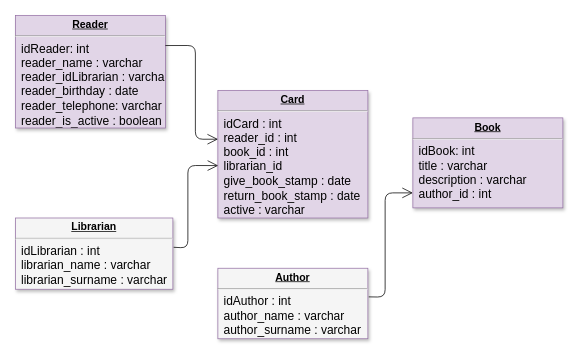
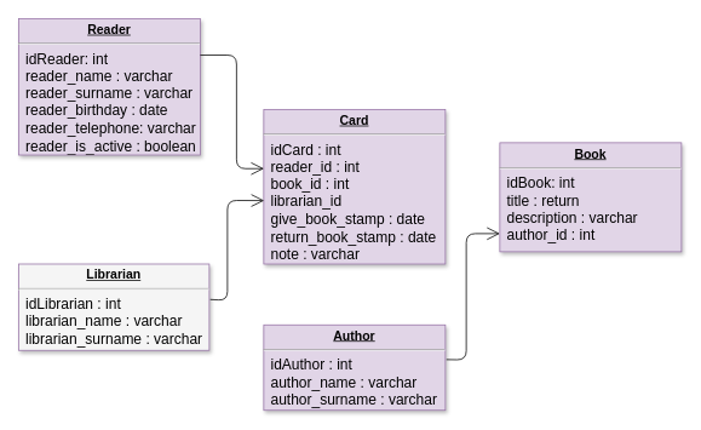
  <mxCell id="0" />
  <mxCell id="1" parent="0" />
- <mxCell id="2" value="&lt;p style=&quot;margin: 0px ; margin-top: 4px ; text-align: center ; text-decoration: underline&quot;&gt;&lt;strong&gt;&lt;font style=&quot;font-size: 14px&quot;&gt;Card&lt;/font&gt;&lt;/strong&gt;&lt;/p&gt;&lt;hr&gt;&lt;p style=&quot;margin: 0px ; margin-left: 8px&quot;&gt;&lt;font size=&quot;3&quot;&gt;idCard : int&lt;/font&gt;&lt;/p&gt;&lt;p style=&quot;margin: 0px ; margin-left: 8px&quot;&gt;&lt;font size=&quot;3&quot;&gt;reader_id : int&lt;/font&gt;&lt;/p&gt;&lt;p style=&quot;margin: 0px ; margin-left: 8px&quot;&gt;&lt;font size=&quot;3&quot;&gt;book_id : int&lt;/font&gt;&lt;/p&gt;&lt;p style=&quot;margin: 0px ; margin-left: 8px&quot;&gt;&lt;font size=&quot;3&quot;&gt;librarian_id&lt;/font&gt;&lt;/p&gt;&lt;p style=&quot;margin: 0px ; margin-left: 8px&quot;&gt;&lt;font size=&quot;3&quot;&gt;give_book_stamp : date&lt;/font&gt;&lt;/p&gt;&lt;p style=&quot;margin: 0px ; margin-left: 8px&quot;&gt;&lt;font size=&quot;3&quot;&gt;return_book_stamp : date&lt;/font&gt;&lt;/p&gt;&lt;p style=&quot;margin: 0px ; margin-left: 8px&quot;&gt;&lt;font size=&quot;3&quot;&gt;active : varchar&lt;/font&gt;&lt;/p&gt;&lt;p style=&quot;margin: 0px ; margin-left: 8px&quot;&gt;&lt;br&gt;&lt;/p&gt;" style="verticalAlign=top;align=left;overflow=fill;fontSize=12;fontFamily=Helvetica;html=1;strokeColor=#9673a6;shadow=1;fillColor=#e1d5e7;" parent="1" vertex="1"><mxGeometry x="290" y="120" width="200" height="170" as="geometry" /></mxCell>
+ <mxCell id="2" value="&lt;p style=&quot;margin: 0px ; margin-top: 4px ; text-align: center ; text-decoration: underline&quot;&gt;&lt;strong&gt;&lt;font style=&quot;font-size: 14px&quot;&gt;Card&lt;/font&gt;&lt;/strong&gt;&lt;/p&gt;&lt;hr&gt;&lt;p style=&quot;margin: 0px ; margin-left: 8px&quot;&gt;&lt;font size=&quot;3&quot;&gt;idCard : int&lt;/font&gt;&lt;/p&gt;&lt;p style=&quot;margin: 0px ; margin-left: 8px&quot;&gt;&lt;font size=&quot;3&quot;&gt;reader_id : int&lt;/font&gt;&lt;/p&gt;&lt;p style=&quot;margin: 0px ; margin-left: 8px&quot;&gt;&lt;font size=&quot;3&quot;&gt;book_id : int&lt;/font&gt;&lt;/p&gt;&lt;p style=&quot;margin: 0px ; margin-left: 8px&quot;&gt;&lt;font size=&quot;3&quot;&gt;librarian_id&lt;/font&gt;&lt;/p&gt;&lt;p style=&quot;margin: 0px ; margin-left: 8px&quot;&gt;&lt;font size=&quot;3&quot;&gt;give_book_stamp : date&lt;/font&gt;&lt;/p&gt;&lt;p style=&quot;margin: 0px ; margin-left: 8px&quot;&gt;&lt;font size=&quot;3&quot;&gt;return_book_stamp : date&lt;/font&gt;&lt;/p&gt;&lt;p style=&quot;margin: 0px ; margin-left: 8px&quot;&gt;&lt;font size=&quot;3&quot;&gt;note : varchar&lt;/font&gt;&lt;/p&gt;&lt;p style=&quot;margin: 0px ; margin-left: 8px&quot;&gt;&lt;br&gt;&lt;/p&gt;" style="verticalAlign=top;align=left;overflow=fill;fontSize=12;fontFamily=Helvetica;html=1;strokeColor=#9673a6;shadow=1;fillColor=#e1d5e7;" parent="1" vertex="1"><mxGeometry x="290" y="120" width="200" height="170" as="geometry" /></mxCell>
  <mxCell id="3" value="&lt;p style=&quot;margin: 0px ; margin-top: 4px ; text-align: center ; text-decoration: underline&quot;&gt;&lt;strong&gt;&lt;font style=&quot;font-size: 14px&quot;&gt;Librarian&lt;/font&gt;&lt;/strong&gt;&lt;/p&gt;&lt;hr&gt;&lt;p style=&quot;margin: 0px ; margin-left: 8px&quot;&gt;&lt;font size=&quot;3&quot;&gt;idLibrarian : int&lt;/font&gt;&lt;/p&gt;&lt;p style=&quot;margin: 0px ; margin-left: 8px&quot;&gt;&lt;font size=&quot;3&quot;&gt;librarian_name : varchar&lt;/font&gt;&lt;/p&gt;&lt;p style=&quot;margin: 0px ; margin-left: 8px&quot;&gt;&lt;font size=&quot;3&quot;&gt;librarian_surname : varchar&lt;/font&gt;&lt;/p&gt;&lt;p style=&quot;margin: 0px ; margin-left: 8px&quot;&gt;&lt;br&gt;&lt;/p&gt;" style="verticalAlign=top;align=left;overflow=fill;fontSize=12;fontFamily=Helvetica;html=1;strokeColor=#9673a6;shadow=1;fillColor=#f5f5f5;" parent="1" vertex="1"><mxGeometry x="20" y="290" width="210" height="95" as="geometry" /></mxCell>
  <mxCell id="4" value="" style="endArrow=open;endFill=1;endSize=12;html=1;exitX=1.005;exitY=0.411;exitDx=0;exitDy=0;exitPerimeter=0;entryX=0.002;entryY=0.589;entryDx=0;entryDy=0;entryPerimeter=0;" parent="1" source="3" target="2" edge="1"><mxGeometry width="160" relative="1" as="geometry"><mxPoint x="-30" y="410" as="sourcePoint" /><mxPoint x="287" y="220" as="targetPoint" /><Array as="points"><mxPoint x="250" y="330" /><mxPoint x="250" y="220" /></Array></mxGeometry></mxCell>
- <mxCell id="5" value="&lt;p style=&quot;margin: 0px ; margin-top: 4px ; text-align: center ; text-decoration: underline&quot;&gt;&lt;strong&gt;&lt;font style=&quot;font-size: 14px&quot;&gt;Reader&lt;/font&gt;&lt;/strong&gt;&lt;/p&gt;&lt;hr&gt;&lt;p style=&quot;margin: 0px ; margin-left: 8px&quot;&gt;&lt;font size=&quot;3&quot;&gt;idReader: int&lt;/font&gt;&lt;/p&gt;&lt;p style=&quot;margin: 0px ; margin-left: 8px&quot;&gt;&lt;font size=&quot;3&quot;&gt;reader_name : varchar&lt;/font&gt;&lt;/p&gt;&lt;p style=&quot;margin: 0px ; margin-left: 8px&quot;&gt;&lt;font size=&quot;3&quot;&gt;reader_idLibrarian : varchar&lt;/font&gt;&lt;/p&gt;&lt;p style=&quot;margin: 0px ; margin-left: 8px&quot;&gt;&lt;font size=&quot;3&quot;&gt;reader_birthday : date&lt;/font&gt;&lt;/p&gt;&lt;p style=&quot;margin: 0px ; margin-left: 8px&quot;&gt;&lt;font size=&quot;3&quot;&gt;reader_telephone: varchar&lt;/font&gt;&lt;/p&gt;&lt;p style=&quot;margin: 0px ; margin-left: 8px&quot;&gt;&lt;font size=&quot;3&quot;&gt;reader_is_active : boolean&lt;/font&gt;&lt;/p&gt;&lt;p style=&quot;margin: 0px ; margin-left: 8px&quot;&gt;&lt;br&gt;&lt;/p&gt;" style="verticalAlign=top;align=left;overflow=fill;fontSize=12;fontFamily=Helvetica;html=1;strokeColor=#9673a6;shadow=1;fillColor=#e1d5e7;" parent="1" vertex="1"><mxGeometry x="20" y="20" width="200" height="150" as="geometry" /></mxCell>
+ <mxCell id="5" value="&lt;p style=&quot;margin: 0px ; margin-top: 4px ; text-align: center ; text-decoration: underline&quot;&gt;&lt;strong&gt;&lt;font style=&quot;font-size: 14px&quot;&gt;Reader&lt;/font&gt;&lt;/strong&gt;&lt;/p&gt;&lt;hr&gt;&lt;p style=&quot;margin: 0px ; margin-left: 8px&quot;&gt;&lt;font size=&quot;3&quot;&gt;idReader: int&lt;/font&gt;&lt;/p&gt;&lt;p style=&quot;margin: 0px ; margin-left: 8px&quot;&gt;&lt;font size=&quot;3&quot;&gt;reader_name : varchar&lt;/font&gt;&lt;/p&gt;&lt;p style=&quot;margin: 0px ; margin-left: 8px&quot;&gt;&lt;font size=&quot;3&quot;&gt;reader_surname : varchar&lt;/font&gt;&lt;/p&gt;&lt;p style=&quot;margin: 0px ; margin-left: 8px&quot;&gt;&lt;font size=&quot;3&quot;&gt;reader_birthday : date&lt;/font&gt;&lt;/p&gt;&lt;p style=&quot;margin: 0px ; margin-left: 8px&quot;&gt;&lt;font size=&quot;3&quot;&gt;reader_telephone: varchar&lt;/font&gt;&lt;/p&gt;&lt;p style=&quot;margin: 0px ; margin-left: 8px&quot;&gt;&lt;font size=&quot;3&quot;&gt;reader_is_active : boolean&lt;/font&gt;&lt;/p&gt;&lt;p style=&quot;margin: 0px ; margin-left: 8px&quot;&gt;&lt;br&gt;&lt;/p&gt;" style="verticalAlign=top;align=left;overflow=fill;fontSize=12;fontFamily=Helvetica;html=1;strokeColor=#9673a6;shadow=1;fillColor=#e1d5e7;" parent="1" vertex="1"><mxGeometry x="20" y="20" width="200" height="150" as="geometry" /></mxCell>
  <mxCell id="6" value="" style="endArrow=open;endFill=1;endSize=12;html=1;exitX=1.005;exitY=0.411;exitDx=0;exitDy=0;exitPerimeter=0;entryX=0.001;entryY=0.382;entryDx=0;entryDy=0;entryPerimeter=0;" parent="1" target="2" edge="1"><mxGeometry width="160" relative="1" as="geometry"><mxPoint x="220.05" y="60.045" as="sourcePoint" /><mxPoint x="260" y="180" as="targetPoint" /><Array as="points"><mxPoint x="260" y="60" /><mxPoint x="260" y="185" /></Array></mxGeometry></mxCell>
- <mxCell id="7" value="&lt;p style=&quot;margin: 0px ; margin-top: 4px ; text-align: center ; text-decoration: underline&quot;&gt;&lt;strong&gt;&lt;font style=&quot;font-size: 14px&quot;&gt;Book&lt;/font&gt;&lt;/strong&gt;&lt;/p&gt;&lt;hr&gt;&lt;p style=&quot;margin: 0px ; margin-left: 8px&quot;&gt;&lt;font size=&quot;3&quot;&gt;idBook: int&lt;/font&gt;&lt;/p&gt;&lt;p style=&quot;margin: 0px ; margin-left: 8px&quot;&gt;&lt;font size=&quot;3&quot;&gt;title : varchar&lt;/font&gt;&lt;/p&gt;&lt;p style=&quot;margin: 0px ; margin-left: 8px&quot;&gt;&lt;font size=&quot;3&quot;&gt;description : varchar&lt;/font&gt;&lt;/p&gt;&lt;p style=&quot;margin: 0px ; margin-left: 8px&quot;&gt;&lt;font size=&quot;3&quot;&gt;author_id : int&lt;/font&gt;&lt;/p&gt;" style="verticalAlign=top;align=left;overflow=fill;fontSize=12;fontFamily=Helvetica;html=1;strokeColor=#9673a6;shadow=1;fillColor=#e1d5e7;" parent="1" vertex="1"><mxGeometry x="550" y="156.5" width="200" height="120" as="geometry" /></mxCell>
- <mxCell id="8" value="&lt;p style=&quot;margin: 0px ; margin-top: 4px ; text-align: center ; text-decoration: underline&quot;&gt;&lt;strong&gt;&lt;font style=&quot;font-size: 14px&quot;&gt;Author&lt;/font&gt;&lt;/strong&gt;&lt;/p&gt;&lt;hr&gt;&lt;p style=&quot;margin: 0px ; margin-left: 8px&quot;&gt;&lt;font size=&quot;3&quot;&gt;idAuthor : int&lt;/font&gt;&lt;/p&gt;&lt;p style=&quot;margin: 0px ; margin-left: 8px&quot;&gt;&lt;font size=&quot;3&quot;&gt;author_name : varchar&lt;/font&gt;&lt;/p&gt;&lt;p style=&quot;margin: 0px ; margin-left: 8px&quot;&gt;&lt;font size=&quot;3&quot;&gt;author_surname : varchar&lt;/font&gt;&lt;/p&gt;" style="verticalAlign=top;align=left;overflow=fill;fontSize=12;fontFamily=Helvetica;html=1;strokeColor=#9673a6;shadow=1;fillColor=#f5f5f5;" parent="1" vertex="1"><mxGeometry x="290" y="357" width="200" height="94" as="geometry" /></mxCell>
+ <mxCell id="7" value="&lt;p style=&quot;margin: 0px ; margin-top: 4px ; text-align: center ; text-decoration: underline&quot;&gt;&lt;strong&gt;&lt;font style=&quot;font-size: 14px&quot;&gt;Book&lt;/font&gt;&lt;/strong&gt;&lt;/p&gt;&lt;hr&gt;&lt;p style=&quot;margin: 0px ; margin-left: 8px&quot;&gt;&lt;font size=&quot;3&quot;&gt;idBook: int&lt;/font&gt;&lt;/p&gt;&lt;p style=&quot;margin: 0px ; margin-left: 8px&quot;&gt;&lt;font size=&quot;3&quot;&gt;title : return&lt;/font&gt;&lt;/p&gt;&lt;p style=&quot;margin: 0px ; margin-left: 8px&quot;&gt;&lt;font size=&quot;3&quot;&gt;description : varchar&lt;/font&gt;&lt;/p&gt;&lt;p style=&quot;margin: 0px ; margin-left: 8px&quot;&gt;&lt;font size=&quot;3&quot;&gt;author_id : int&lt;/font&gt;&lt;/p&gt;" style="verticalAlign=top;align=left;overflow=fill;fontSize=12;fontFamily=Helvetica;html=1;strokeColor=#9673a6;shadow=1;fillColor=#e1d5e7;" parent="1" vertex="1"><mxGeometry x="550" y="156.5" width="200" height="120" as="geometry" /></mxCell>
+ <mxCell id="8" value="&lt;p style=&quot;margin: 0px ; margin-top: 4px ; text-align: center ; text-decoration: underline&quot;&gt;&lt;strong&gt;&lt;font style=&quot;font-size: 14px&quot;&gt;Author&lt;/font&gt;&lt;/strong&gt;&lt;/p&gt;&lt;hr&gt;&lt;p style=&quot;margin: 0px ; margin-left: 8px&quot;&gt;&lt;font size=&quot;3&quot;&gt;idAuthor : int&lt;/font&gt;&lt;/p&gt;&lt;p style=&quot;margin: 0px ; margin-left: 8px&quot;&gt;&lt;font size=&quot;3&quot;&gt;author_name : varchar&lt;/font&gt;&lt;/p&gt;&lt;p style=&quot;margin: 0px ; margin-left: 8px&quot;&gt;&lt;font size=&quot;3&quot;&gt;author_surname : varchar&lt;/font&gt;&lt;/p&gt;" style="verticalAlign=top;align=left;overflow=fill;fontSize=12;fontFamily=Helvetica;html=1;strokeColor=#9673a6;shadow=1;fillColor=#e1d5e7;" parent="1" vertex="1"><mxGeometry x="290" y="357" width="200" height="94" as="geometry" /></mxCell>
  <mxCell id="9" value="" style="endArrow=open;endFill=1;endSize=12;html=1;exitX=1.006;exitY=0.406;exitDx=0;exitDy=0;exitPerimeter=0;" parent="1" source="8" edge="1"><mxGeometry width="160" relative="1" as="geometry"><mxPoint x="494.05" y="408.045" as="sourcePoint" /><mxPoint x="550" y="256.5" as="targetPoint" /><Array as="points"><mxPoint x="513" y="395.5" /><mxPoint x="513" y="256.5" /></Array></mxGeometry></mxCell>
